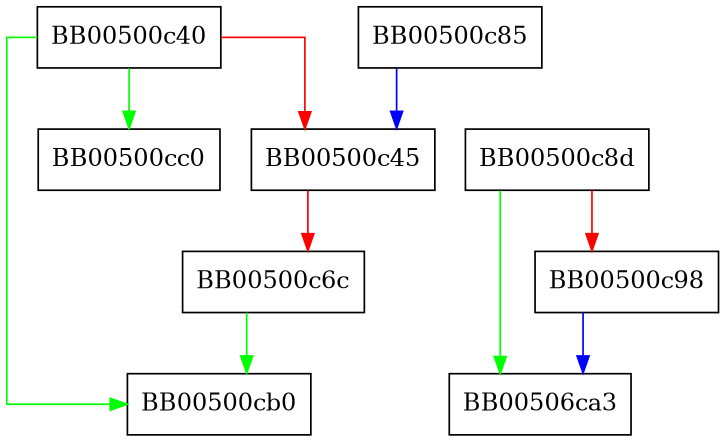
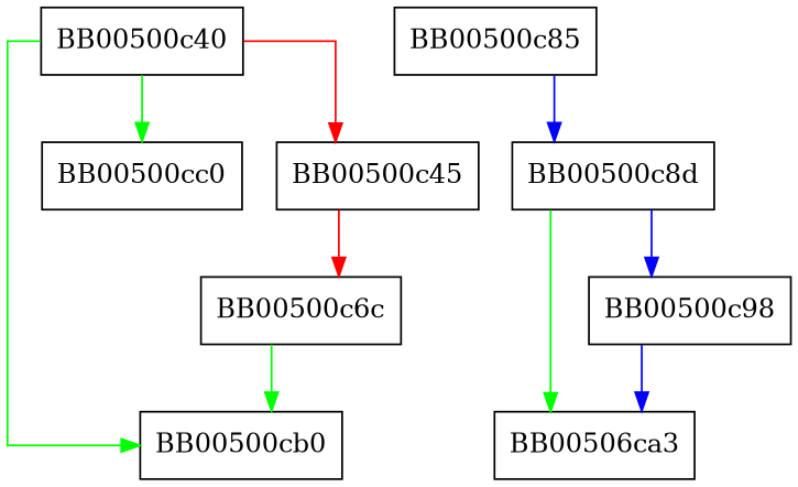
  digraph {
    splines=ortho
    node [shape=box]
    edge [color=green]
    BB00500c40
    BB00500cc0
    BB00500c45
    BB00500cb0
    BB00500c6c
    n6 [label=BB00506ca3]
    BB00500c8d
    BB00500c98
    BB00500c85
    BB00500c40 -> BB00500cc0
    BB00500c40 -> BB00500c45 [color=red]
    BB00500c40 -> BB00500cb0
    BB00500c45 -> BB00500c6c [color=red]
    BB00500c6c -> BB00500cb0
    BB00500c8d -> n6
-   BB00500c8d -> BB00500c98 [color=red]
+   BB00500c8d -> BB00500c98 [color=blue]
    BB00500c98 -> n6 [color=blue]
-   BB00500c85 -> BB00500c45 [color=blue]
+   BB00500c85 -> BB00500c8d [color=blue]
  }
